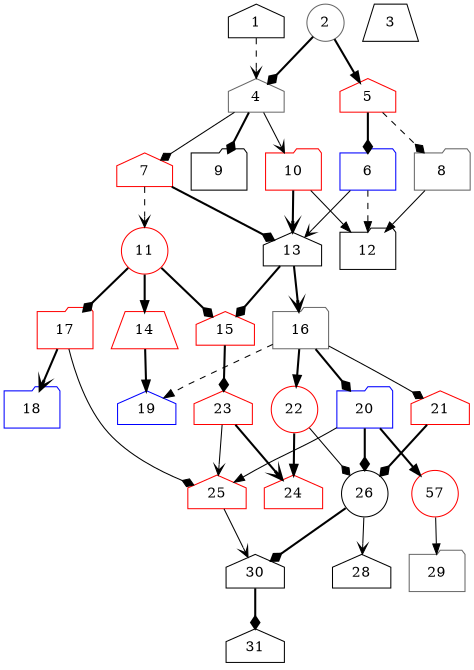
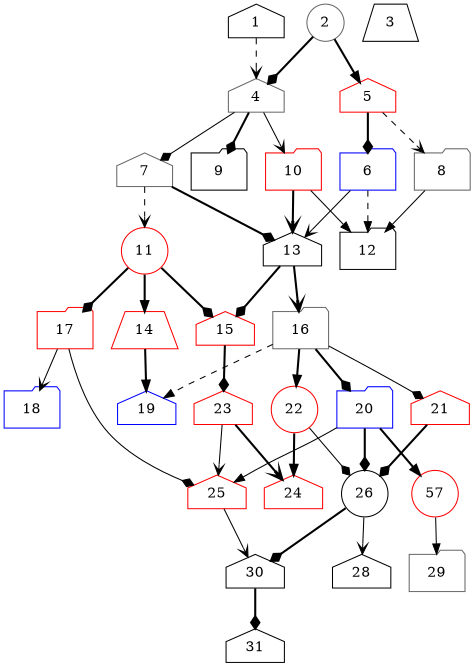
  digraph {
    node [alpha=0.13 color=red shape=house]
    edge [arrowhead=diamond style=bold]
    1 [color=black expect_size=375488722000402688]
    4 [alpha=0.08 color=gray40 expect_size=6533436418067445]
-   7 [alpha=0.18 expect_size=1457446082052096000]
+   7 [alpha=0.18 color=gray40 expect_size=1457446082052096000]
    9 [alpha=0.14 color=black expect_size=663443900169613 shape=folder]
    10 [alpha=0.11 expect_size=32761676574947803136 shape=folder]
    13 [alpha=0.04 color=black expect_size=3437997729005961216]
    11 [alpha=0.14 expect_size=5587027552834670 shape=circle]
    12 [alpha=0.04 color=black expect_size=9654835080690916 shape=folder]
    2 [alpha=0.07 color=gray40 expect_size=51006001645684260864 shape=circle]
    5 [alpha=0.01 expect_size=1432515261482663936]
    6 [alpha=0.01 color=blue expect_size=1866377214032431 shape=folder]
    8 [alpha=0.16 color=gray40 expect_size=10900376248754218 shape=folder]
    3 [color=black expect_size=1271628703931039744 shape=trapezium]
    15 [alpha=0.19 expect_size=7170836151767277]
    16 [color=gray40 expect_size=4331156605074590 shape=folder]
    14 [alpha=0.10 expect_size=1814680086796339 shape=trapezium]
    17 [alpha=0.20 expect_size=74935086397956144 shape=folder]
    23 [alpha=0.03 expect_size=2673933775791107]
    19 [alpha=0.15 color=blue expect_size=276495059869432896]
    20 [alpha=0.09 color=blue expect_size=21601131307128548 shape=folder]
    21 [alpha=0.07 expect_size=5018497274401372]
    22 [alpha=0.15 expect_size=385713618956033536 shape=circle]
    18 [alpha=0.06 color=blue expect_size=534842622353539 shape=folder]
    25 [alpha=0.17 expect_size=2229140843784928]
    24 [alpha=0.14 expect_size=19964573289541828]
    26 [alpha=0.05 color=black expect_size=2226907624168583 shape=circle]
    n27 [alpha=0.05 expect_size=206483816138626464 label=57 shape=circle]
    30 [alpha=0.19 color=black expect_size=9655477323431936000]
    28 [alpha=0.05 color=black expect_size=80043612234050928]
    29 [alpha=0.16 color=gray40 expect_size=8045093364088010 shape=folder]
    31 [alpha=0.17 color=black expect_size=3225330271614617]
    1 -> 4 [arrowhead=vee style=dashed]
    4 -> 7 [style=solid]
    4 -> 9
    4 -> 10 [arrowhead=vee style=solid]
    7 -> 13
    7 -> 11 [arrowhead=vee style=dashed]
    10 -> 13 [arrowhead=vee]
    10 -> 12 [arrowhead=normal style=solid]
    13 -> 15
    13 -> 16 [arrowhead=vee]
    11 -> 15
    11 -> 14 [arrowhead=normal]
    11 -> 17
    2 -> 4
    2 -> 5 [arrowhead=normal]
    5 -> 6
-   5 -> 8 [style=dashed]
+   5 -> 8 [arrowhead=vee style=dashed]
    6 -> 13 [arrowhead=vee style=solid]
    6 -> 12 [arrowhead=normal style=dashed]
    8 -> 12 [arrowhead=normal style=solid]
    15 -> 23
    16 -> 19 [arrowhead=normal style=dashed]
    16 -> 20
    16 -> 21 [style=solid]
    16 -> 22 [arrowhead=normal]
    14 -> 19 [arrowhead=normal]
-   17 -> 18 [arrowhead=vee]
+   17 -> 18 [arrowhead=vee style=solid]
    17 -> 25 [style=solid]
    23 -> 25 [arrowhead=vee style=solid]
    23 -> 24 [arrowhead=vee]
    20 -> 25 [arrowhead=normal style=solid]
    20 -> 26
    20 -> n27 [arrowhead=normal]
    21 -> 26
    22 -> 24 [arrowhead=normal]
    22 -> 26 [style=solid]
    25 -> 30 [arrowhead=vee style=solid]
    26 -> 30
    26 -> 28 [arrowhead=vee style=solid]
    n27 -> 29 [arrowhead=normal style=solid]
    30 -> 31
  }
